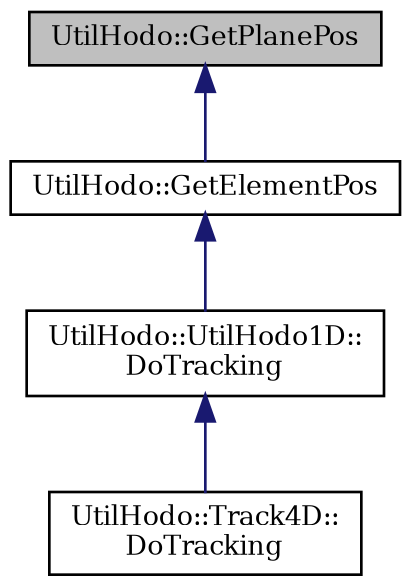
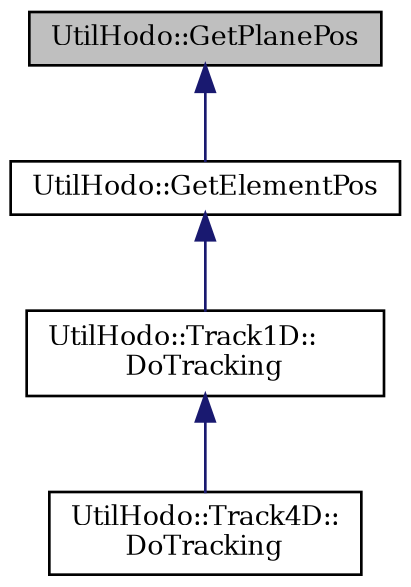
  digraph {
    fontname="DejaVu Serif"
    rankdir=TB
    node [color=black fontname="DejaVu Serif" fontsize=10 shape=record]
    edge [color=midnightblue dir=back fontname="DejaVu Serif" fontsize=10 labelfontname=FreeSans labelfontsize=10 style=solid]
    n1 [fillcolor=grey75 fontcolor=black height=0.2 label="UtilHodo::GetPlanePos" style=filled width=0.4]
    n2 [height=0.2 label="UtilHodo::GetElementPos" width=0.4]
-   n3 [height=0.2 label="UtilHodo::UtilHodo1D::\lDoTracking" width=0.4]
+   n3 [height=0.2 label="UtilHodo::Track1D::\lDoTracking" width=0.4]
    n4 [height=0.2 label="UtilHodo::Track4D::\lDoTracking" width=0.4]
    n1 -> n2
    n2 -> n3
    n3 -> n4
  }
